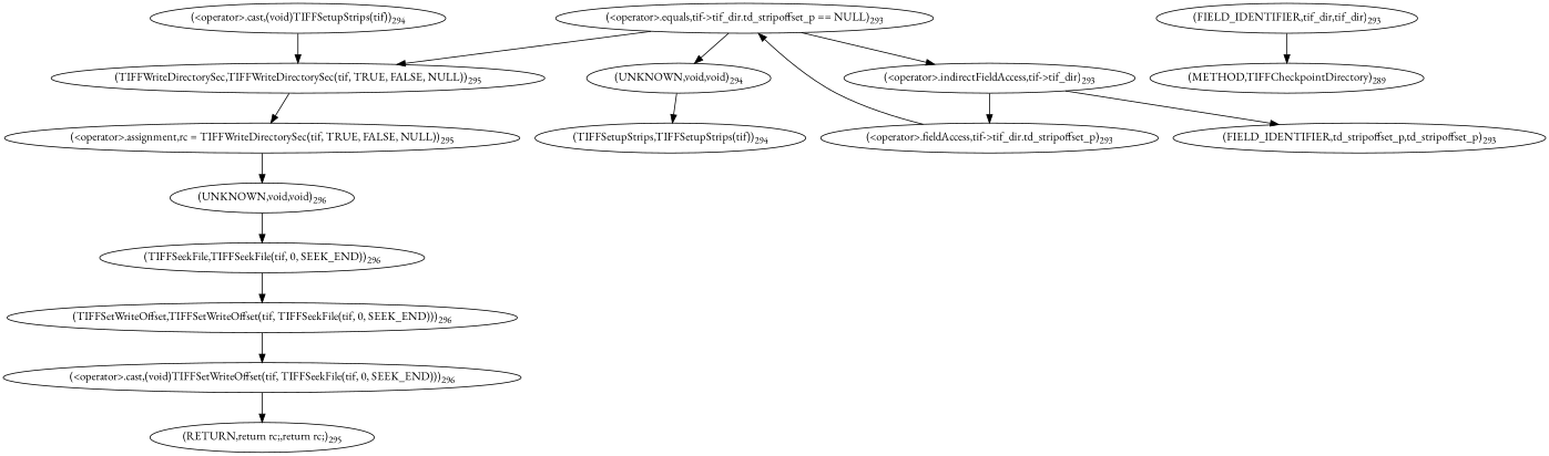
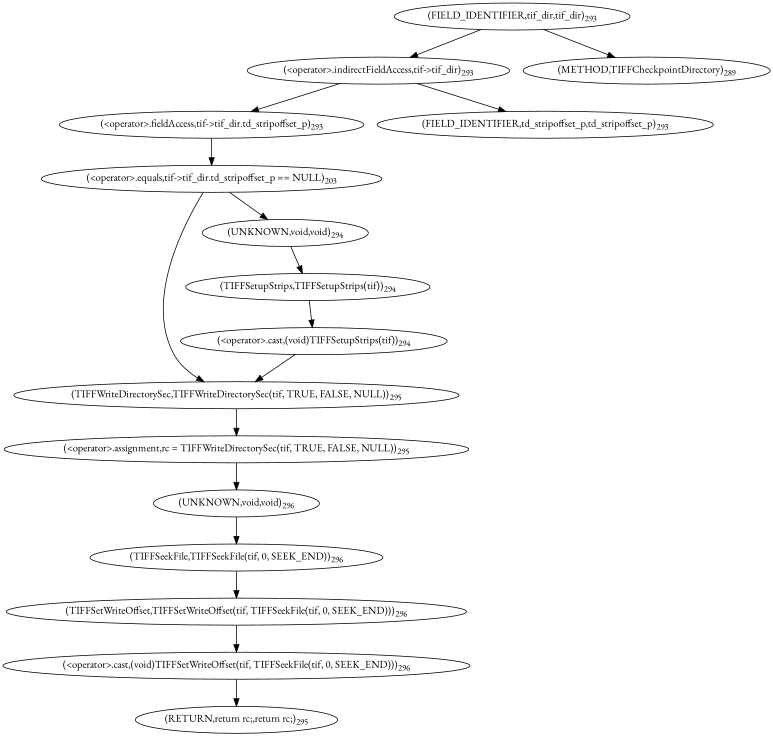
  digraph {
    fontname="EB Garamond"
    node [fontname="EB Garamond"]
    edge [fontname="EB Garamond"]
    n1 [label=<(&lt;operator&gt;.assignment,rc = TIFFWriteDirectorySec(tif, TRUE, FALSE, NULL))<SUB>295</SUB>>]
    n2 [label=<(UNKNOWN,void,void)<SUB>296</SUB>>]
    n3 [label=<(TIFFSeekFile,TIFFSeekFile(tif, 0, SEEK_END))<SUB>296</SUB>>]
    n4 [label=<(&lt;operator&gt;.cast,(void)TIFFSetWriteOffset(tif, TIFFSeekFile(tif, 0, SEEK_END)))<SUB>296</SUB>>]
    n5 [label=<(RETURN,return rc;,return rc;)<SUB>295</SUB>>]
-   n6 [label=<(&lt;operator&gt;.equals,tif-&gt;tif_dir.td_stripoffset_p == NULL)<SUB>293</SUB>>]
+   n6 [label=<(&lt;operator&gt;.equals,tif-&gt;tif_dir.td_stripoffset_p == NULL)<SUB>203</SUB>>]
    n7 [label=<(TIFFWriteDirectorySec,TIFFWriteDirectorySec(tif, TRUE, FALSE, NULL))<SUB>295</SUB>>]
    n8 [label=<(UNKNOWN,void,void)<SUB>294</SUB>>]
    n9 [label=<(TIFFSetupStrips,TIFFSetupStrips(tif))<SUB>294</SUB>>]
    n10 [label=<(TIFFSetWriteOffset,TIFFSetWriteOffset(tif, TIFFSeekFile(tif, 0, SEEK_END)))<SUB>296</SUB>>]
    n11 [label=<(&lt;operator&gt;.fieldAccess,tif-&gt;tif_dir.td_stripoffset_p)<SUB>293</SUB>>]
    n12 [label=<(&lt;operator&gt;.cast,(void)TIFFSetupStrips(tif))<SUB>294</SUB>>]
    n13 [label=<(&lt;operator&gt;.indirectFieldAccess,tif-&gt;tif_dir)<SUB>293</SUB>>]
    n14 [label=<(FIELD_IDENTIFIER,td_stripoffset_p,td_stripoffset_p)<SUB>293</SUB>>]
    n15 [label=<(FIELD_IDENTIFIER,tif_dir,tif_dir)<SUB>293</SUB>>]
    n16 [label=<(METHOD,TIFFCheckpointDirectory)<SUB>289</SUB>>]
    n1 -> n2
    n2 -> n3
    n3 -> n10
    n4 -> n5
    n6 -> n7
    n6 -> n8
    n7 -> n1
    n8 -> n9
+   n9 -> n12
    n10 -> n4
    n11 -> n6
    n12 -> n7
    n13 -> n11
    n13 -> n14
-   n6 -> n13
+   n15 -> n13
    n15 -> n16
  }
